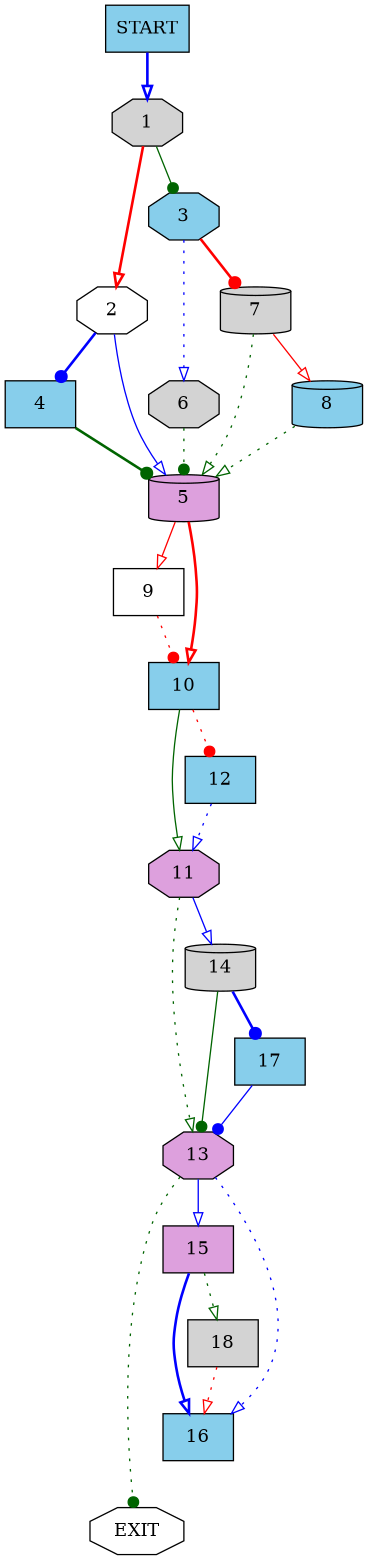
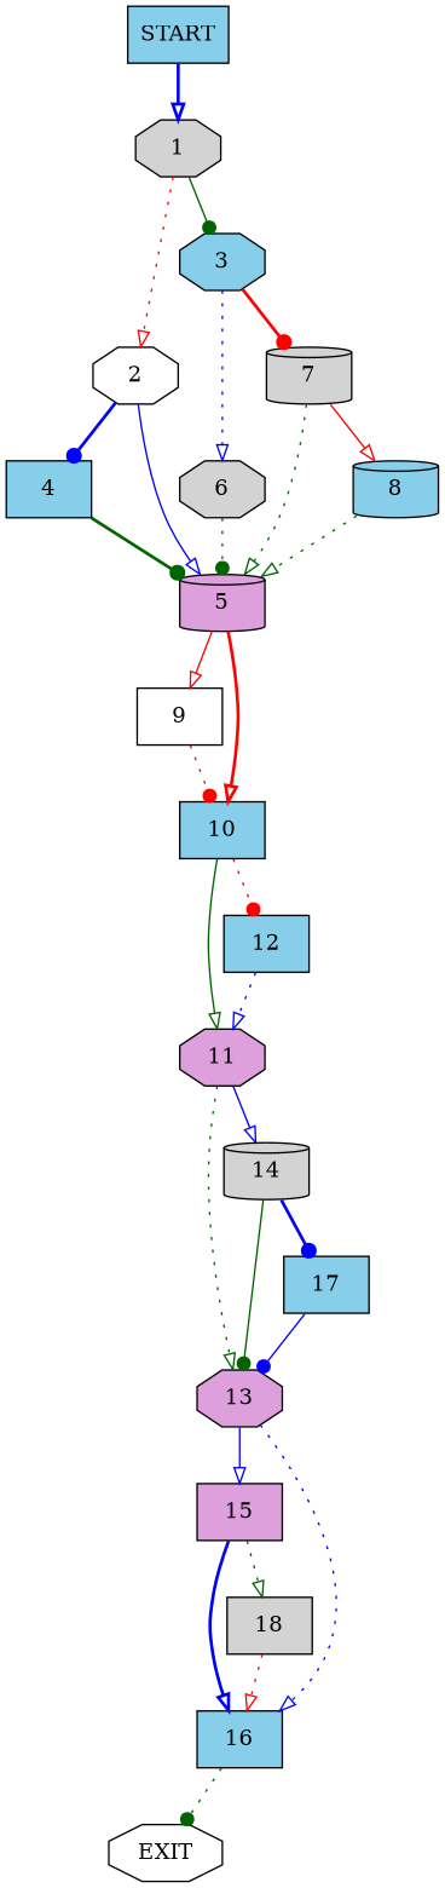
  digraph {
    node [fillcolor=skyblue shape=box style=filled]
    edge [arrowhead=onormal color=blue style=dotted]
    n1 [label=START]
    1 [fillcolor=lightgrey shape=octagon]
    2 [fillcolor=white shape=octagon]
    3 [shape=octagon]
    n5 [fillcolor=white label=EXIT shape=octagon]
    4
    5 [fillcolor=plum shape=cylinder]
    6 [fillcolor=lightgrey shape=octagon]
    7 [fillcolor=lightgrey shape=cylinder]
    9 [fillcolor=white]
    10
    8 [shape=cylinder]
    11 [fillcolor=plum shape=octagon]
    12
    13 [fillcolor=plum shape=octagon]
    14 [fillcolor=lightgrey shape=cylinder]
    15 [fillcolor=plum]
    16
    17
    18 [fillcolor=lightgrey]
    n1 -> 1 [style=bold]
-   1 -> 2 [color=red style=bold]
+   1 -> 2 [color=red]
    1 -> 3 [arrowhead=dot color=darkgreen style=solid]
    2 -> 4 [arrowhead=dot style=bold]
    2 -> 5 [style=solid]
    3 -> 6
    3 -> 7 [arrowhead=dot color=red style=bold]
    4 -> 5 [arrowhead=dot color=darkgreen style=bold]
    5 -> 9 [color=red style=solid]
    5 -> 10 [color=red style=bold]
    6 -> 5 [arrowhead=dot color=darkgreen]
    7 -> 5 [color=darkgreen]
    7 -> 8 [color=red style=solid]
    9 -> 10 [arrowhead=dot color=red]
    10 -> 11 [color=darkgreen style=solid]
    10 -> 12 [arrowhead=dot color=red]
    8 -> 5 [color=darkgreen]
    11 -> 13 [color=darkgreen]
    11 -> 14 [style=solid]
    12 -> 11
    13 -> 15 [style=solid]
    13 -> 16
    14 -> 13 [arrowhead=dot color=darkgreen style=solid]
    14 -> 17 [arrowhead=dot style=bold]
    15 -> 16 [style=bold]
    15 -> 18 [color=darkgreen]
-   13 -> n5 [arrowhead=dot color=darkgreen]
+   16 -> n5 [arrowhead=dot color=darkgreen]
    17 -> 13 [arrowhead=dot style=solid]
    18 -> 16 [color=red]
  }
